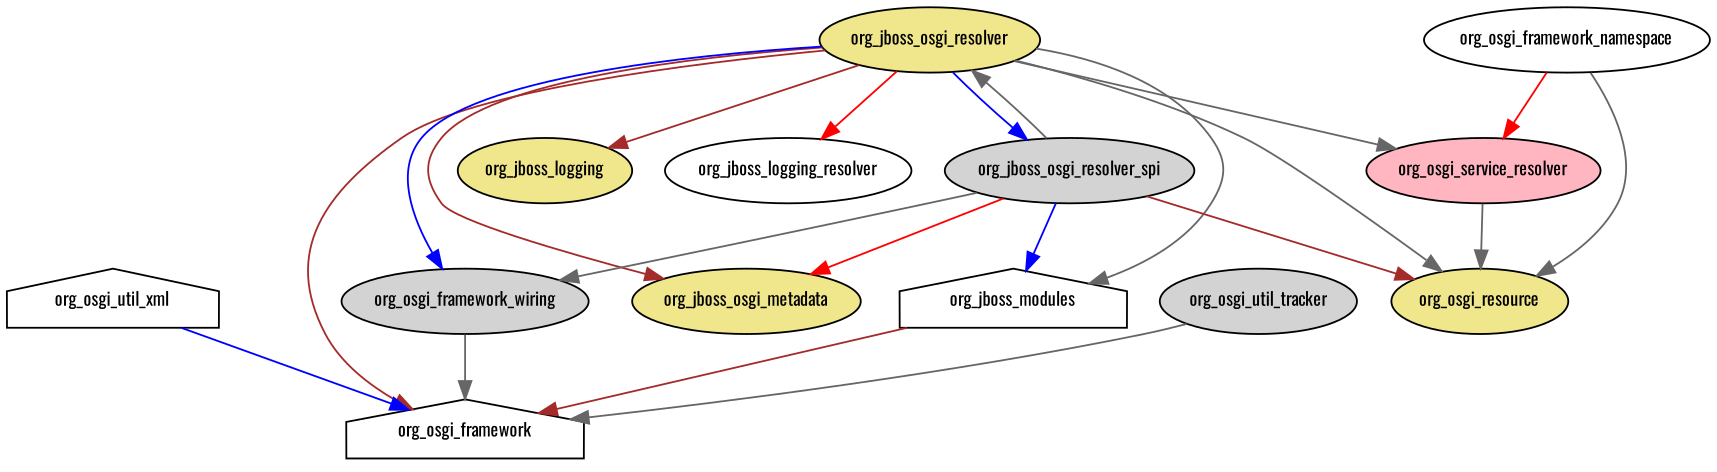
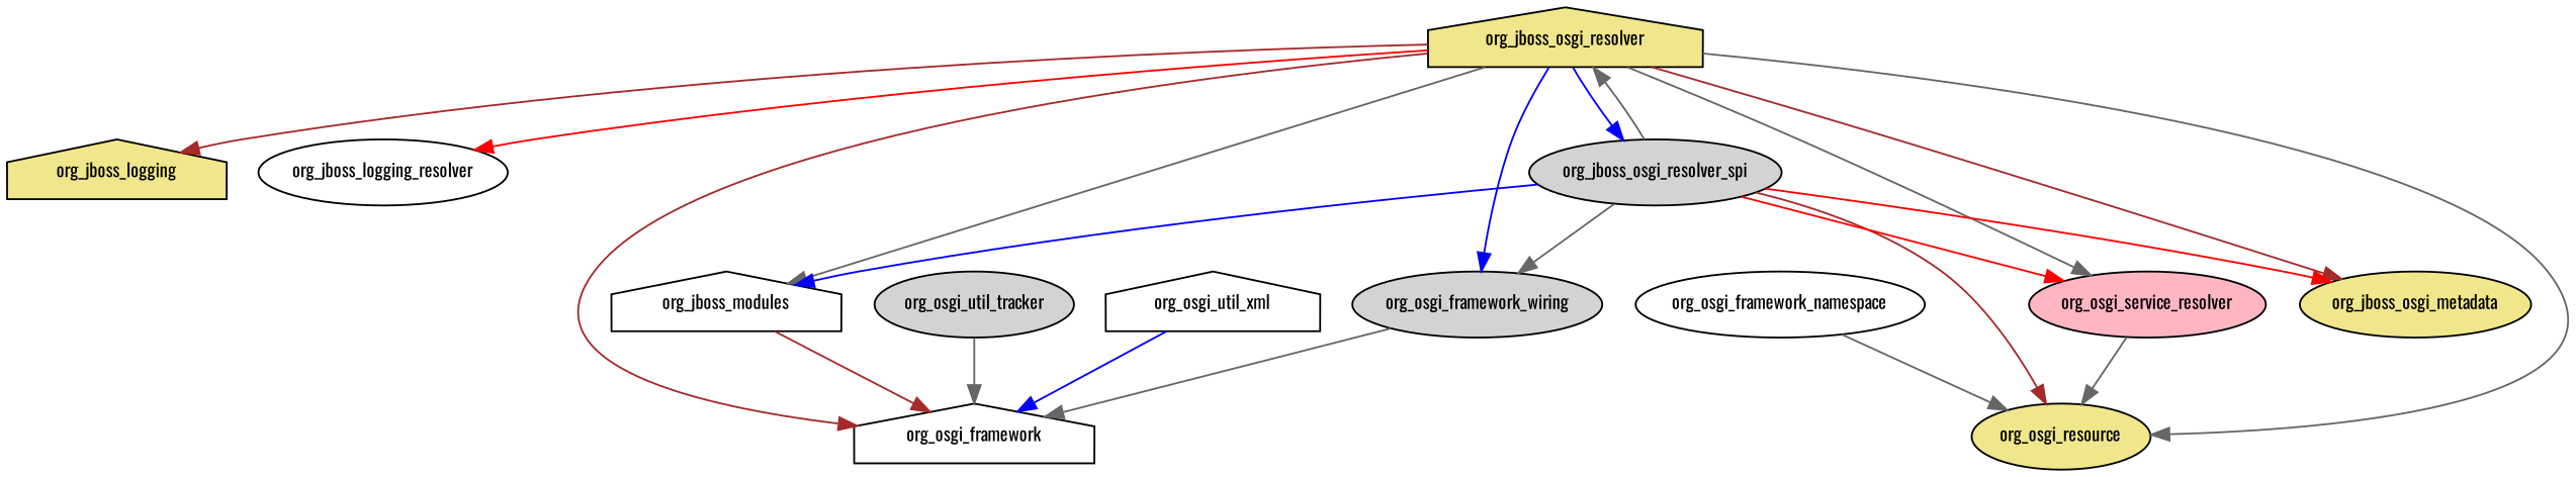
  digraph {
    fontname=Oswald
    node [fillcolor=white fontname=Oswald fontsize=10.0 shape=ellipse style=filled]
    edge [color=gray40 fontname=Oswald]
-   org_jboss_osgi_resolver [fillcolor=khaki]
-   org_jboss_logging [fillcolor=khaki]
+   org_jboss_osgi_resolver [fillcolor=khaki shape=house]
+   org_jboss_logging [fillcolor=khaki shape=house]
    n3 [label=org_jboss_logging_resolver]
    org_jboss_modules [shape=house]
    org_jboss_osgi_metadata [fillcolor=khaki]
    org_jboss_osgi_resolver_spi [fillcolor=lightgrey]
    org_osgi_framework [shape=house]
    org_osgi_framework_wiring [fillcolor=lightgrey]
    org_osgi_resource [fillcolor=khaki]
    org_osgi_service_resolver [fillcolor=lightpink]
    org_osgi_framework_namespace
    org_osgi_util_tracker [fillcolor=lightgrey]
    org_osgi_util_xml [shape=house]
    org_jboss_osgi_resolver -> org_jboss_logging [color=brown]
    org_jboss_osgi_resolver -> n3 [color=red]
    org_jboss_osgi_resolver -> org_jboss_modules
    org_jboss_osgi_resolver -> org_jboss_osgi_metadata [color=brown]
    org_jboss_osgi_resolver -> org_jboss_osgi_resolver_spi [color=blue]
    org_jboss_osgi_resolver -> org_osgi_framework [color=brown]
    org_jboss_osgi_resolver -> org_osgi_framework_wiring [color=blue]
    org_jboss_osgi_resolver -> org_osgi_resource
    org_jboss_osgi_resolver -> org_osgi_service_resolver
    org_jboss_modules -> org_osgi_framework [color=brown]
    org_jboss_osgi_resolver_spi -> org_jboss_osgi_resolver
    org_jboss_osgi_resolver_spi -> org_jboss_modules [color=blue]
    org_jboss_osgi_resolver_spi -> org_jboss_osgi_metadata [color=red]
    org_jboss_osgi_resolver_spi -> org_osgi_framework_wiring
    org_jboss_osgi_resolver_spi -> org_osgi_resource [color=brown]
-   org_osgi_framework_namespace -> org_osgi_service_resolver [color=red]
+   org_jboss_osgi_resolver_spi -> org_osgi_service_resolver [color=red]
    org_osgi_framework_wiring -> org_osgi_framework
    org_osgi_service_resolver -> org_osgi_resource
    org_osgi_framework_namespace -> org_osgi_resource
    org_osgi_util_tracker -> org_osgi_framework
    org_osgi_util_xml -> org_osgi_framework [color=blue]
  }
